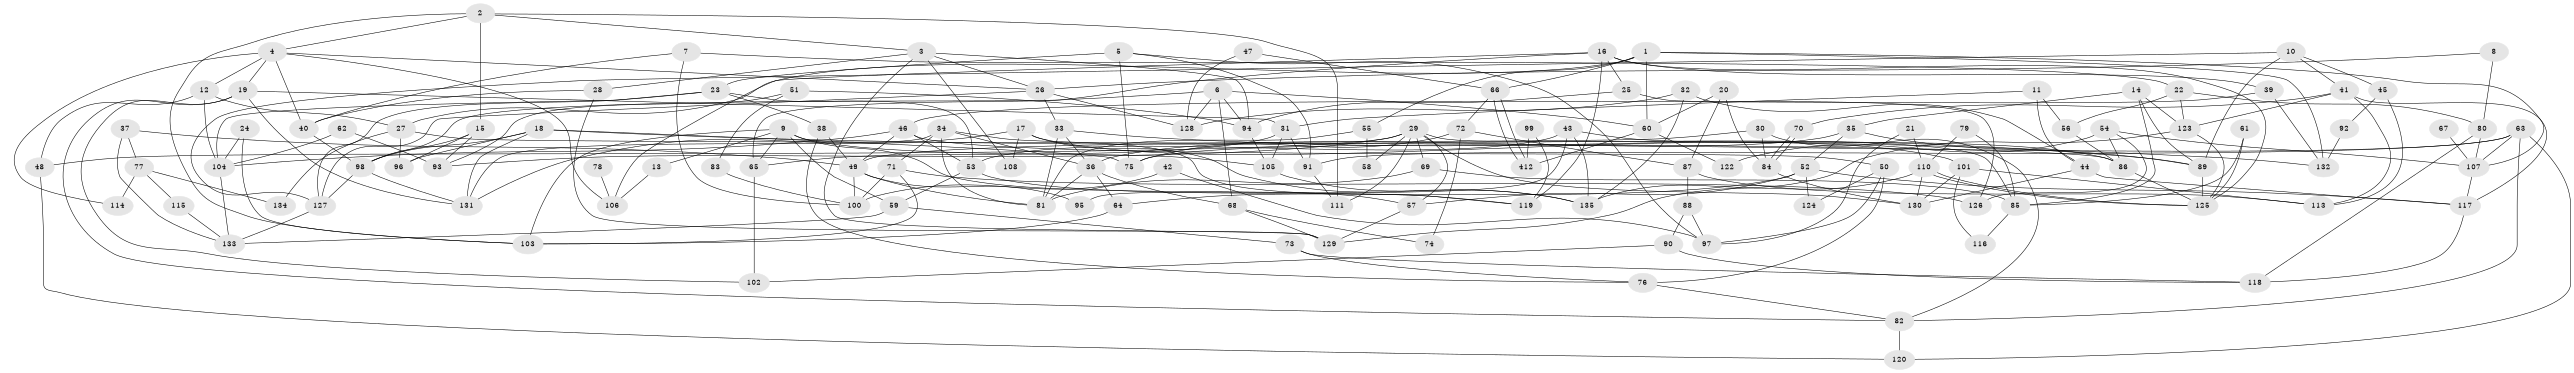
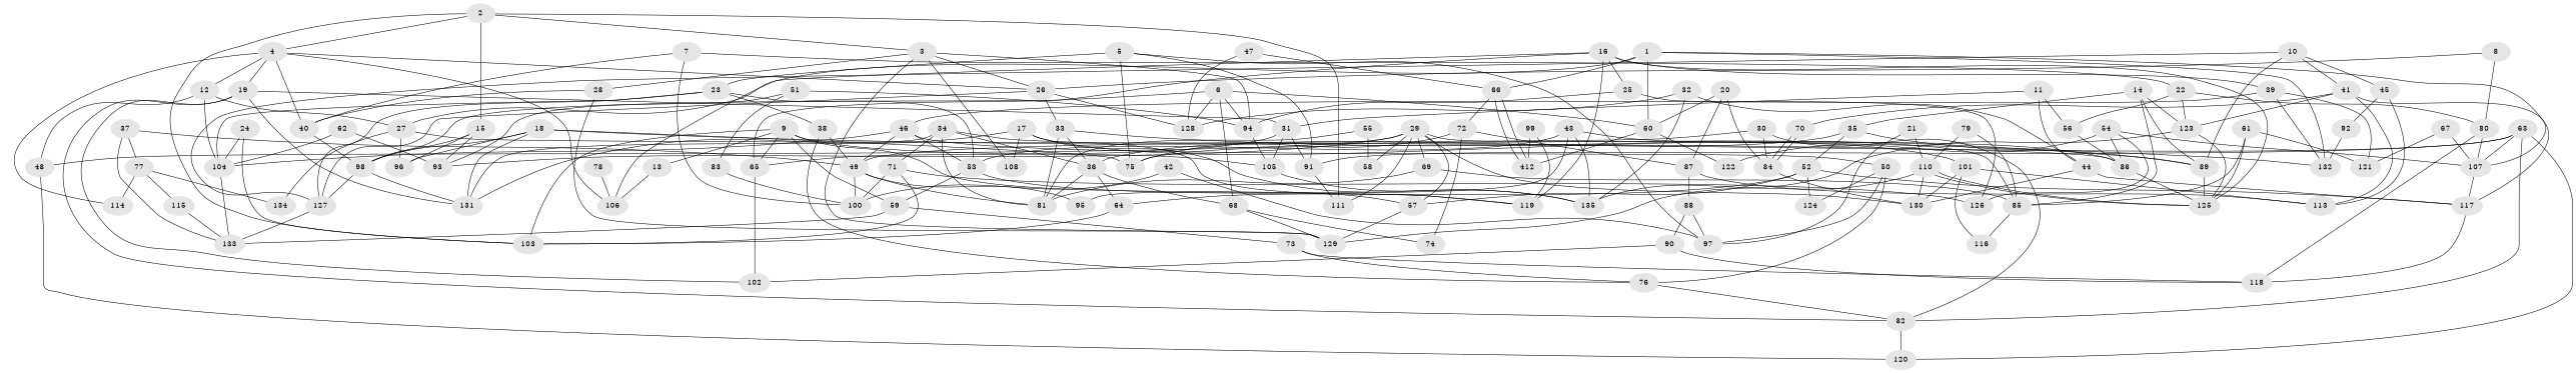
  graph {
    node [color=gray90 style=filled]
    1
    27
    55
    60
    66
    107
    132
    96
    86
    134
    58
    81
    122
    n14 [label=412]
    72
    78
    106
    117
    2
    3
    4
    15
    103
    111
    26
    28
    94
    108
    129
    12
    19
    40
    114
    98
    93
    128
    127
    33
    105
    48
    104
    31
    131
    82
    102
    5
    23
    75
    91
    97
    38
    53
    6
    68
    74
    7
    22
    100
    80
    56
    123
    8
    118
    9
    13
    57
    59
    65
    133
    73
    135
    10
    41
    45
    89
    70
    113
    92
    125
    11
    44
    130
    120
    14
    35
    85
    36
    52
    116
    16
    25
    39
    119
    126
    46
+   121
    17
    101
    18
    20
    84
    87
    77
    115
    88
    21
    110
    49
    76
    24
    29
    69
    30
    95
    32
    64
    34
    71
    124
    37
    50
    42
    43
    47
    51
    83
    54
    61
    62
    63
    67
    79
    90
    99
    1 -- 27
-   1 -- 55
    1 -- 60
    1 -- 66
    1 -- 107
    1 -- 132
    27 -- 96
    27 -- 86
    27 -- 134
    55 -- 58
    55 -- 81
    60 -- 122
    60 -- n14
    66 -- n14
    66 -- n14
    66 -- 72
    107 -- 117
    86 -- 125
    72 -- 75
    72 -- 74
    72 -- 87
    78 -- 106
    117 -- 118
    2 -- 3
    2 -- 4
    2 -- 15
    2 -- 103
    2 -- 111
    3 -- 26
    3 -- 28
    3 -- 94
    3 -- 108
    3 -- 129
    4 -- 106
    4 -- 26
    4 -- 12
    4 -- 19
    4 -- 40
    4 -- 114
    15 -- 96
    15 -- 98
    15 -- 93
    26 -- 128
    26 -- 127
    26 -- 33
    28 -- 129
    28 -- 40
    94 -- 105
    12 -- 27
    12 -- 48
    12 -- 104
    19 -- 31
    19 -- 131
    19 -- 82
    19 -- 102
    40 -- 98
    98 -- 127
    98 -- 131
    127 -- 133
    33 -- 81
    33 -- 89
    33 -- 36
    105 -- 135
    48 -- 120
    104 -- 133
    31 -- 105
    31 -- 91
    31 -- 65
    82 -- 120
    5 -- 23
    5 -- 75
    5 -- 91
    5 -- 97
    23 -- 127
    23 -- 104
    23 -- 38
    23 -- 53
    91 -- 111
    38 -- 49
    38 -- 76
    53 -- 59
    53 -- 119
    6 -- 60
    6 -- 94
    6 -- 98
    6 -- 128
    6 -- 68
    68 -- 129
    68 -- 74
    7 -- 40
    7 -- 22
    7 -- 100
    22 -- 80
    22 -- 56
    22 -- 123
    80 -- 107
    80 -- 118
    56 -- 86
    123 -- 135
    123 -- 125
    8 -- 26
    8 -- 80
    9 -- 103
    9 -- 105
    9 -- 13
    9 -- 57
    9 -- 59
    9 -- 65
    13 -- 106
    57 -- 129
    59 -- 133
    59 -- 73
    65 -- 102
    73 -- 118
    73 -- 76
    10 -- 127
    10 -- 41
    10 -- 45
    10 -- 89
    41 -- 117
    41 -- 123
    41 -- 70
    41 -- 113
    45 -- 113
    45 -- 92
    89 -- 125
    70 -- 84
    70 -- 84
    92 -- 132
    11 -- 31
    11 -- 56
    11 -- 44
    44 -- 117
    44 -- 130
    14 -- 123
    14 -- 89
    14 -- 35
    14 -- 85
    35 -- 89
    35 -- 36
    35 -- 52
    85 -- 116
    36 -- 81
    36 -- 68
    36 -- 64
    52 -- 117
    52 -- 57
    52 -- 64
    52 -- 124
    16 -- 106
    16 -- 65
    16 -- 125
    16 -- 25
    16 -- 39
    16 -- 119
    25 -- 94
    25 -- 126
    39 -- 132
    39 -- 46
+   39 -- 121
    46 -- 104
    46 -- 53
    46 -- 49
    46 -- 50
    17 -- 108
    17 -- 131
    17 -- 135
    17 -- 101
    101 -- 113
    101 -- 130
    101 -- 116
    18 -- 132
    18 -- 96
    18 -- 98
    18 -- 131
    18 -- 75
    20 -- 60
    20 -- 84
    20 -- 87
    84 -- 130
    87 -- 113
    87 -- 88
    77 -- 134
    77 -- 114
    77 -- 115
    115 -- 133
    88 -- 97
    88 -- 90
    21 -- 97
    21 -- 110
    110 -- 129
    110 -- 125
    110 -- 125
    110 -- 130
    49 -- 81
    49 -- 100
    49 -- 95
    76 -- 82
    24 -- 103
    24 -- 104
    29 -- 58
    29 -- 111
    29 -- 93
    29 -- 48
    29 -- 57
    29 -- 130
    29 -- 85
    29 -- 69
    69 -- 81
    69 -- 85
    30 -- 82
    30 -- 84
    30 -- 49
    32 -- 128
    32 -- 135
    32 -- 44
    64 -- 103
    34 -- 81
    34 -- 131
    34 -- 36
    34 -- 119
    34 -- 71
    71 -- 103
    71 -- 100
    71 -- 126
    37 -- 133
    37 -- 77
    37 -- 49
    50 -- 97
    50 -- 76
    50 -- 124
    42 -- 97
    42 -- 100
    43 -- 86
    43 -- 53
    43 -- 135
    43 -- 95
    47 -- 66
    47 -- 128
    51 -- 94
    51 -- 93
    51 -- 83
    83 -- 100
    54 -- 107
    54 -- 86
    54 -- 122
    54 -- 126
    61 -- 125
    61 -- 85
+   61 -- 121
    62 -- 93
    62 -- 104
    63 -- 107
    63 -- 82
    63 -- 75
    63 -- 91
    63 -- 120
    67 -- 107
+   67 -- 121
    79 -- 85
    79 -- 110
    90 -- 102
    90 -- 118
    99 -- n14
    99 -- 119
  }
